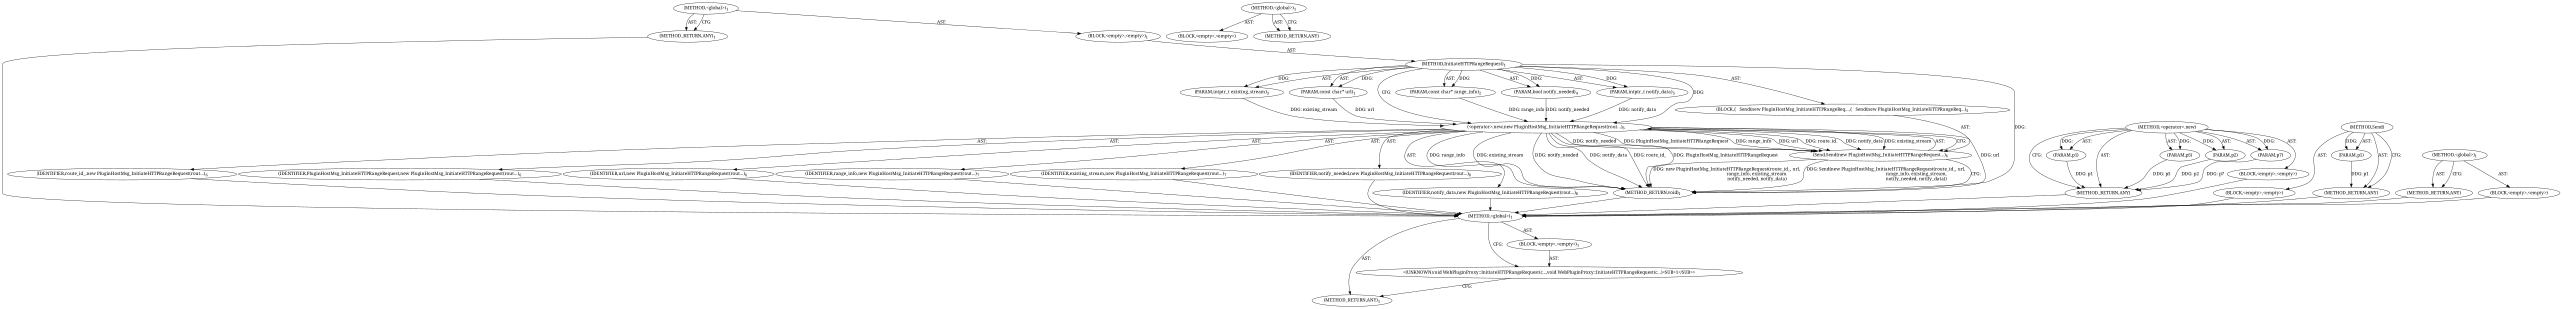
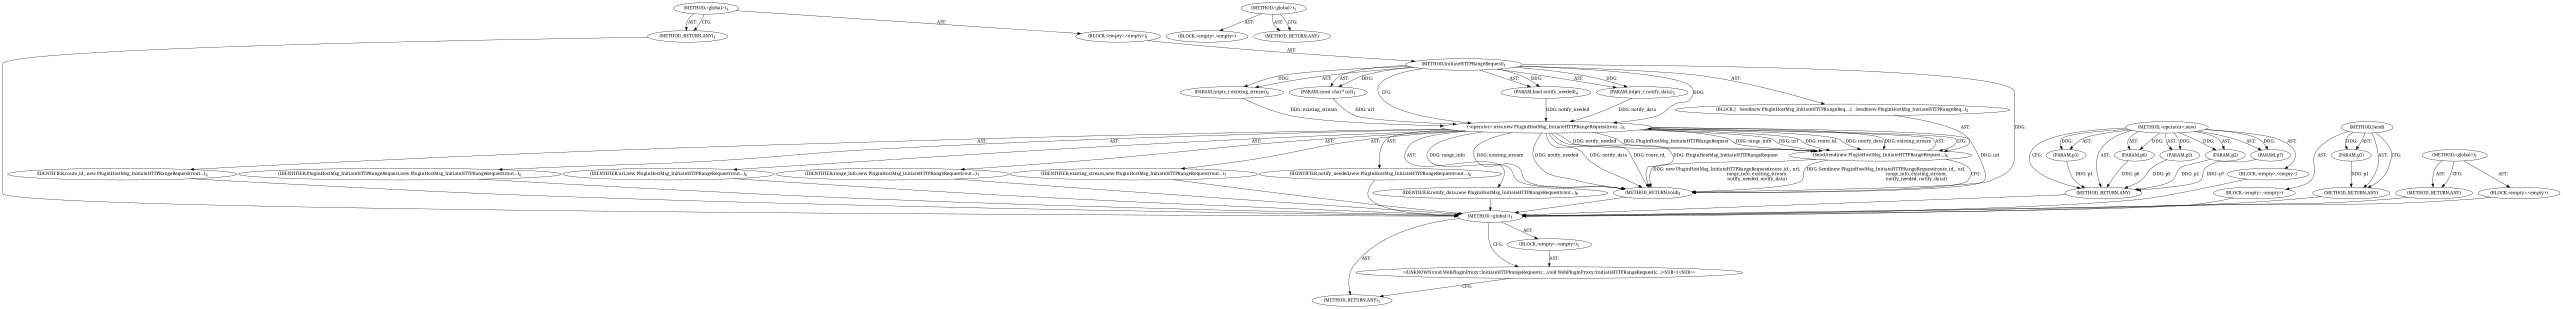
  digraph {
    fontname="Noto Serif"
    node [fontname="Noto Serif"]
    edge [fontname="Noto Serif"]
    n1 [label=<(METHOD,&lt;global&gt;)<SUB>1</SUB>>]
    n2 [label=<(BLOCK,&lt;empty&gt;,&lt;empty&gt;)<SUB>1</SUB>>]
    n3 [label=<(METHOD_RETURN,ANY)<SUB>1</SUB>>]
    n4 [label=<(METHOD,InitiateHTTPRangeRequest)<SUB>1</SUB>>]
    n5 [label=<(METHOD,&lt;global&gt;)<SUB>1</SUB>>]
    n6 [label=<(PARAM,const char* url)<SUB>1</SUB>>]
-   n7 [label=<(PARAM,const char* range_info)<SUB>2</SUB>>]
    n8 [label=<(PARAM,intptr_t existing_stream)<SUB>3</SUB>>]
    n9 [label=<(PARAM,bool notify_needed)<SUB>4</SUB>>]
    n10 [label=<(PARAM,intptr_t notify_data)<SUB>5</SUB>>]
    n11 [label=<(BLOCK,{   Send(new PluginHostMsg_InitiateHTTPRangeReq...,{   Send(new PluginHostMsg_InitiateHTTPRangeReq...)<SUB>5</SUB>>]
    n12 [label=<(&lt;operator&gt;.new,new PluginHostMsg_InitiateHTTPRangeRequest(rout...)<SUB>6</SUB>>]
    n13 [label=<(METHOD_RETURN,void)<SUB>1</SUB>>]
    n14 [label=<(Send,Send(new PluginHostMsg_InitiateHTTPRangeRequest...)<SUB>6</SUB>>]
    n15 [label=<(IDENTIFIER,PluginHostMsg_InitiateHTTPRangeRequest,new PluginHostMsg_InitiateHTTPRangeRequest(rout...)<SUB>6</SUB>>]
    n16 [label=<(IDENTIFIER,route_id_,new PluginHostMsg_InitiateHTTPRangeRequest(rout...)<SUB>6</SUB>>]
    n17 [label=<(IDENTIFIER,url,new PluginHostMsg_InitiateHTTPRangeRequest(rout...)<SUB>6</SUB>>]
    n18 [label=<(IDENTIFIER,range_info,new PluginHostMsg_InitiateHTTPRangeRequest(rout...)<SUB>7</SUB>>]
    n19 [label=<(IDENTIFIER,existing_stream,new PluginHostMsg_InitiateHTTPRangeRequest(rout...)<SUB>7</SUB>>]
    n20 [label=<(IDENTIFIER,notify_needed,new PluginHostMsg_InitiateHTTPRangeRequest(rout...)<SUB>8</SUB>>]
    n21 [label=<(IDENTIFIER,notify_data,new PluginHostMsg_InitiateHTTPRangeRequest(rout...)<SUB>8</SUB>>]
    n22 [label=<(BLOCK,&lt;empty&gt;,&lt;empty&gt;)<SUB>1</SUB>>]
    n23 [label="<(UNKNOWN,void WebPluginProxy::InitiateHTTPRangeRequest(c...,void WebPluginProxy::InitiateHTTPRangeRequest(c...)<SUB>1</SUB>>"]
    n24 [label=<(METHOD_RETURN,ANY)<SUB>1</SUB>>]
    n25 [label=<(METHOD,&lt;operator&gt;.new)>]
    n26 [label=<(PARAM,p1)>]
    n27 [label=<(PARAM,p2)>]
    n28 [label=<(PARAM,p5)>]
+   n29 [label=<(PARAM,p6)>]
    n30 [label=<(PARAM,p7)>]
    n31 [label=<(BLOCK,&lt;empty&gt;,&lt;empty&gt;)>]
    n32 [label=<(METHOD_RETURN,ANY)>]
    n33 [label=<(METHOD,Send)>]
    n34 [label=<(PARAM,p1)>]
    n35 [label=<(BLOCK,&lt;empty&gt;,&lt;empty&gt;)>]
    n36 [label=<(METHOD_RETURN,ANY)>]
    n37 [label=<(METHOD,&lt;global&gt;)<SUB>1</SUB>>]
    n38 [label=<(BLOCK,&lt;empty&gt;,&lt;empty&gt;)>]
    n39 [label=<(METHOD_RETURN,ANY)>]
    n40 [label=<(METHOD,&lt;global&gt;)<SUB>1</SUB>>]
    n41 [label=<(BLOCK,&lt;empty&gt;,&lt;empty&gt;)>]
    n42 [label=<(METHOD_RETURN,ANY)>]
    n1 -> n2 [label="AST: "]
    n1 -> n3 [label="AST: "]
    n1 -> n3 [label="CFG: "]
    n2 -> n4 [label="AST: "]
    n3 -> n5
    n4 -> n6 [label="AST: "]
    n4 -> n6 [label="DDG: "]
-   n4 -> n7 [label="AST: "]
-   n4 -> n7 [label="DDG: "]
    n4 -> n8 [label="AST: "]
    n4 -> n8 [label="DDG: "]
    n4 -> n9 [label="AST: "]
    n4 -> n9 [label="DDG: "]
    n4 -> n10 [label="AST: "]
    n4 -> n10 [label="DDG: "]
    n4 -> n11 [label="AST: "]
    n4 -> n12 [label="CFG: "]
    n4 -> n12 [label="DDG: "]
    n4 -> n13 [label="DDG: "]
    n5 -> n22 [label="AST: "]
    n5 -> n23 [label="CFG: "]
    n5 -> n24 [label="AST: "]
    n6 -> n12 [label="DDG: url"]
-   n7 -> n12 [label="DDG: range_info"]
    n8 -> n12 [label="DDG: existing_stream"]
    n9 -> n12 [label="DDG: notify_needed"]
    n10 -> n12 [label="DDG: notify_data"]
    n11 -> n14 [label="AST: "]
    n12 -> n13 [label="DDG: PluginHostMsg_InitiateHTTPRangeRequest"]
    n12 -> n13 [label="DDG: url"]
    n12 -> n13 [label="DDG: range_info"]
    n12 -> n13 [label="DDG: existing_stream"]
    n12 -> n13 [label="DDG: notify_needed"]
    n12 -> n13 [label="DDG: notify_data"]
    n12 -> n13 [label="DDG: route_id_"]
    n12 -> n14 [label="CFG: "]
    n12 -> n14 [label="DDG: notify_needed"]
    n12 -> n14 [label="DDG: PluginHostMsg_InitiateHTTPRangeRequest"]
    n12 -> n14 [label="DDG: range_info"]
    n12 -> n14 [label="DDG: url"]
    n12 -> n14 [label="DDG: route_id_"]
    n12 -> n14 [label="DDG: notify_data"]
    n12 -> n14 [label="DDG: existing_stream"]
    n12 -> n15 [label="AST: "]
    n12 -> n16 [label="AST: "]
    n12 -> n17 [label="AST: "]
    n12 -> n18 [label="AST: "]
    n12 -> n19 [label="AST: "]
    n12 -> n20 [label="AST: "]
    n12 -> n21 [label="AST: "]
    n13 -> n5
    n14 -> n12 [label="AST: "]
    n14 -> n13 [label="CFG: "]
    n14 -> n13 [label="DDG: new PluginHostMsg_InitiateHTTPRangeRequest(route_id_, url,\n                                                  range_info, existing_stream,\n                                                  notify_needed, notify_data)"]
    n14 -> n13 [label="DDG: Send(new PluginHostMsg_InitiateHTTPRangeRequest(route_id_, url,\n                                                  range_info, existing_stream,\n                                                  notify_needed, notify_data))"]
    n15 -> n5
    n16 -> n5
    n17 -> n5
    n18 -> n5
    n19 -> n5
    n20 -> n5
    n21 -> n5
    n22 -> n23 [label="AST: "]
    n23 -> n24 [label="CFG: "]
    n25 -> n26 [label="AST: "]
    n25 -> n26 [label="DDG: "]
    n25 -> n27 [label="AST: "]
    n25 -> n27 [label="DDG: "]
    n25 -> n28 [label="AST: "]
    n25 -> n28 [label="DDG: "]
+   n25 -> n29 [label="AST: "]
+   n25 -> n29 [label="DDG: "]
    n25 -> n30 [label="AST: "]
    n25 -> n30 [label="DDG: "]
    n25 -> n31 [label="AST: "]
    n25 -> n32 [label="AST: "]
    n25 -> n32 [label="CFG: "]
    n26 -> n32 [label="DDG: p1"]
    n27 -> n32 [label="DDG: p2"]
    n28 -> n32 [label="DDG: p5"]
+   n29 -> n32 [label="DDG: p6"]
    n30 -> n32 [label="DDG: p7"]
    n31 -> n5
    n32 -> n5
    n33 -> n34 [label="AST: "]
    n33 -> n34 [label="DDG: "]
    n33 -> n35 [label="AST: "]
    n33 -> n36 [label="AST: "]
    n33 -> n36 [label="CFG: "]
    n34 -> n36 [label="DDG: p1"]
    n35 -> n5
    n36 -> n5
    n37 -> n38 [label="AST: "]
    n37 -> n39 [label="AST: "]
    n37 -> n39 [label="CFG: "]
    n38 -> n5
    n39 -> n5
    n40 -> n41 [label="AST: "]
    n40 -> n42 [label="AST: "]
    n40 -> n42 [label="CFG: "]
  }
